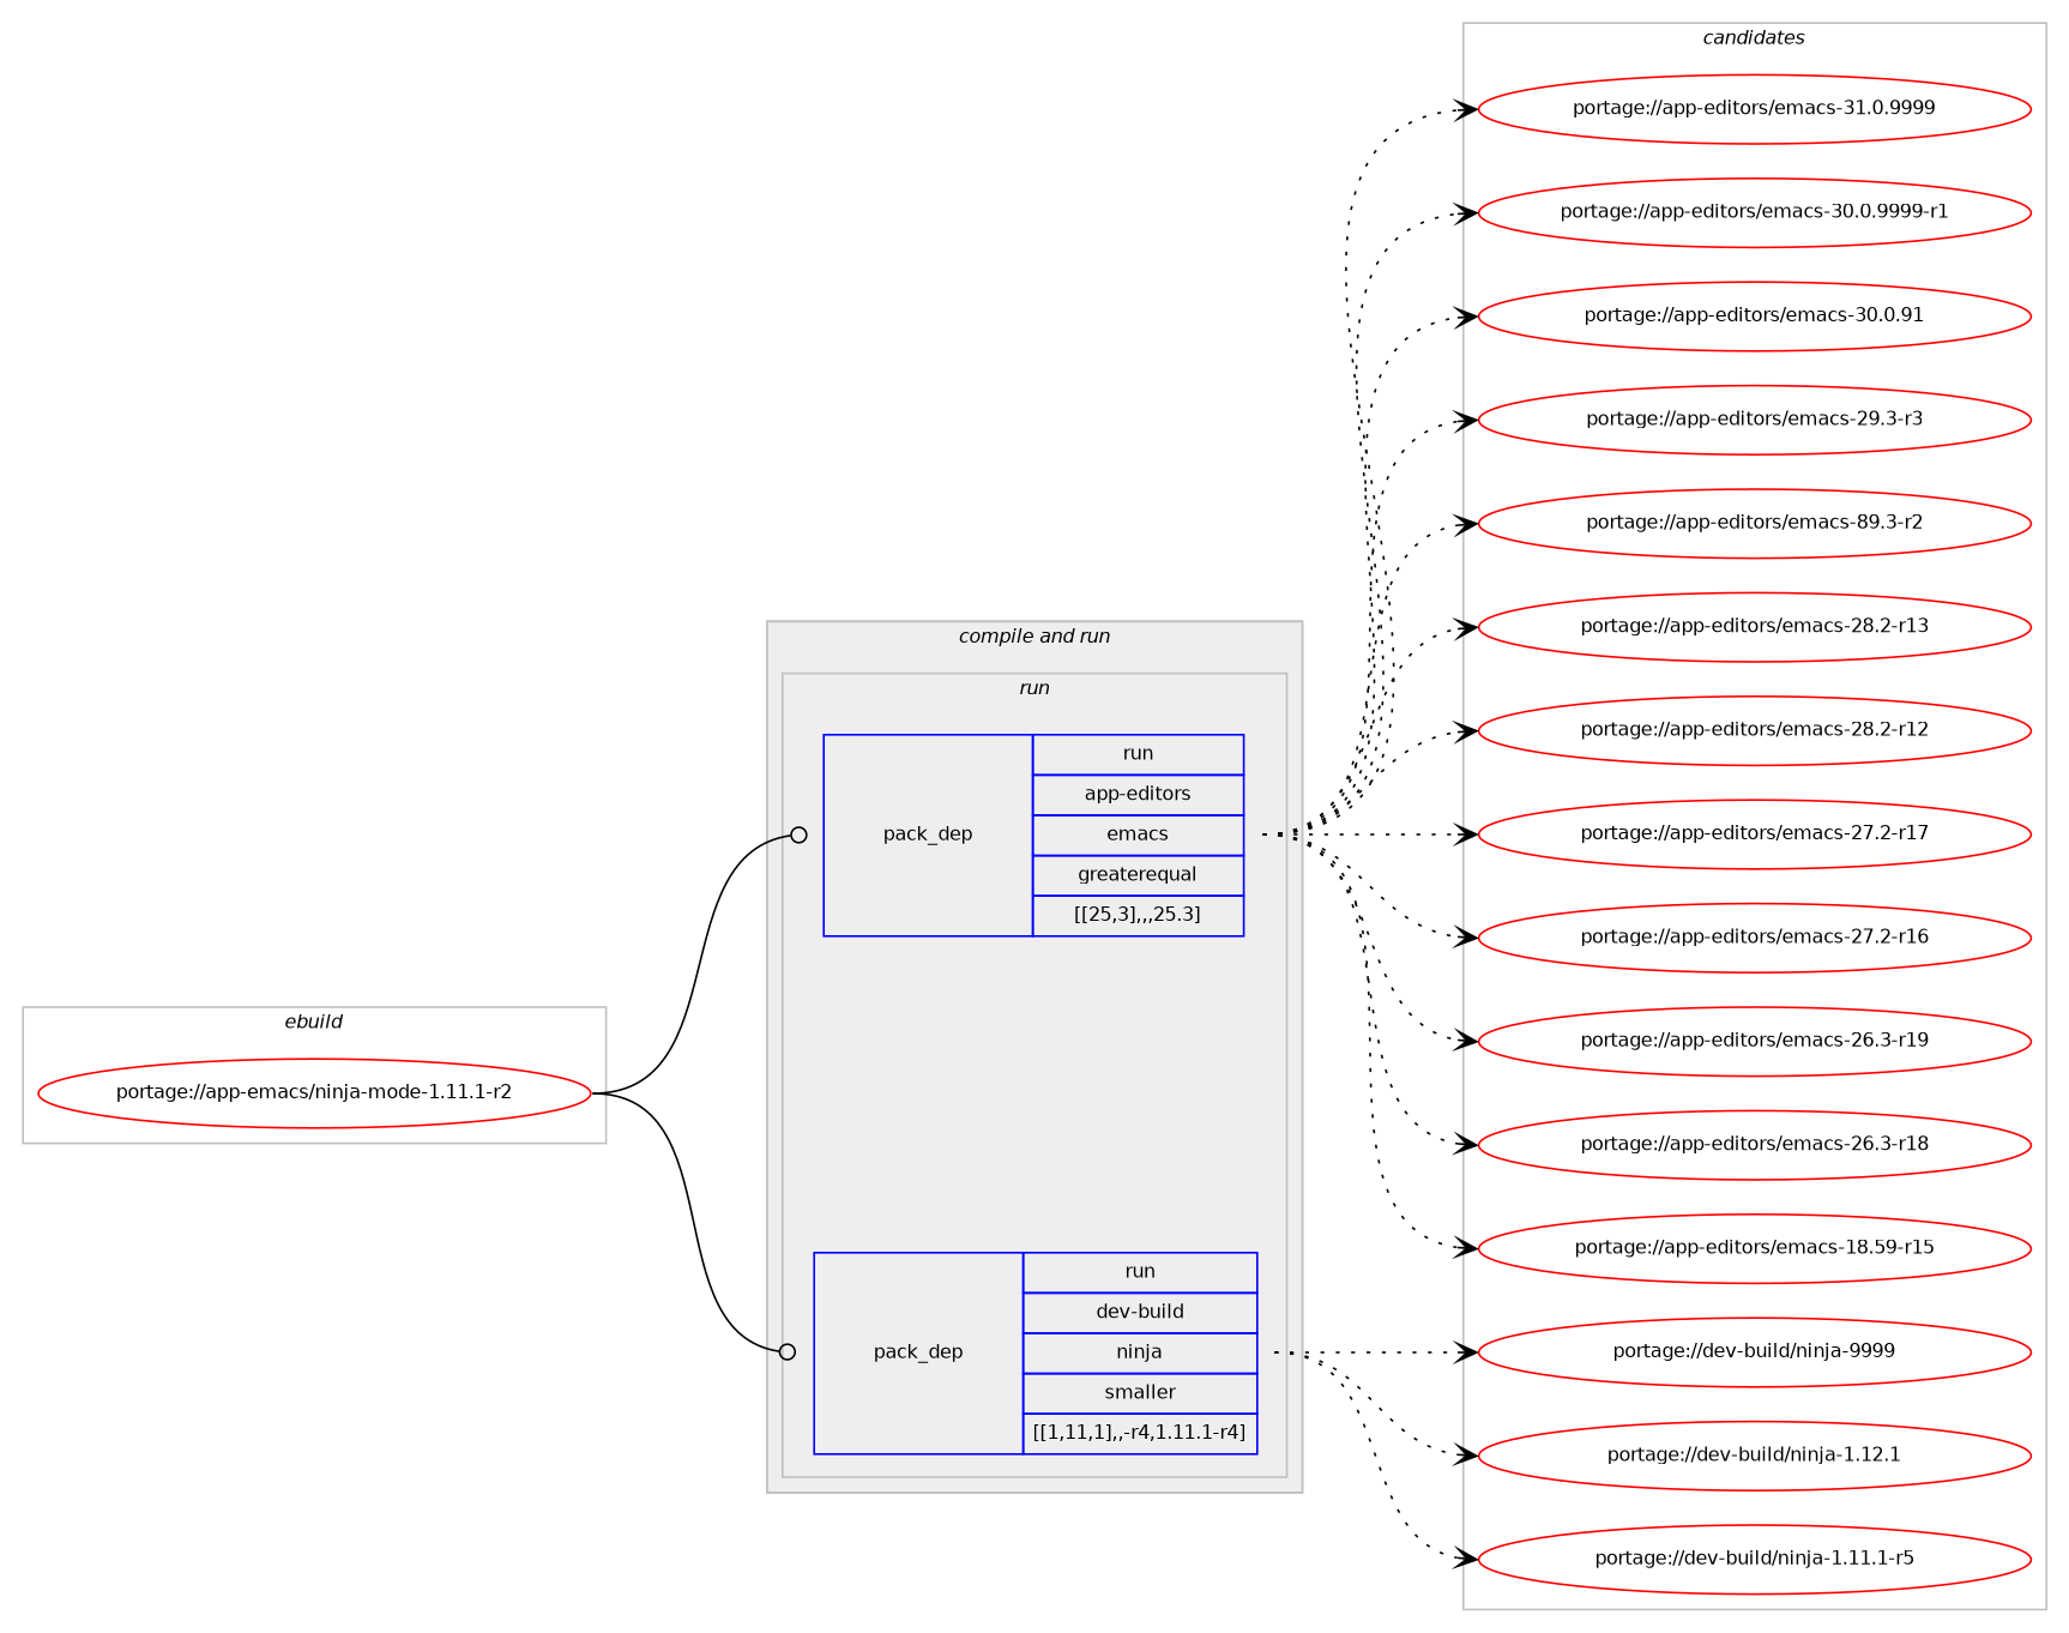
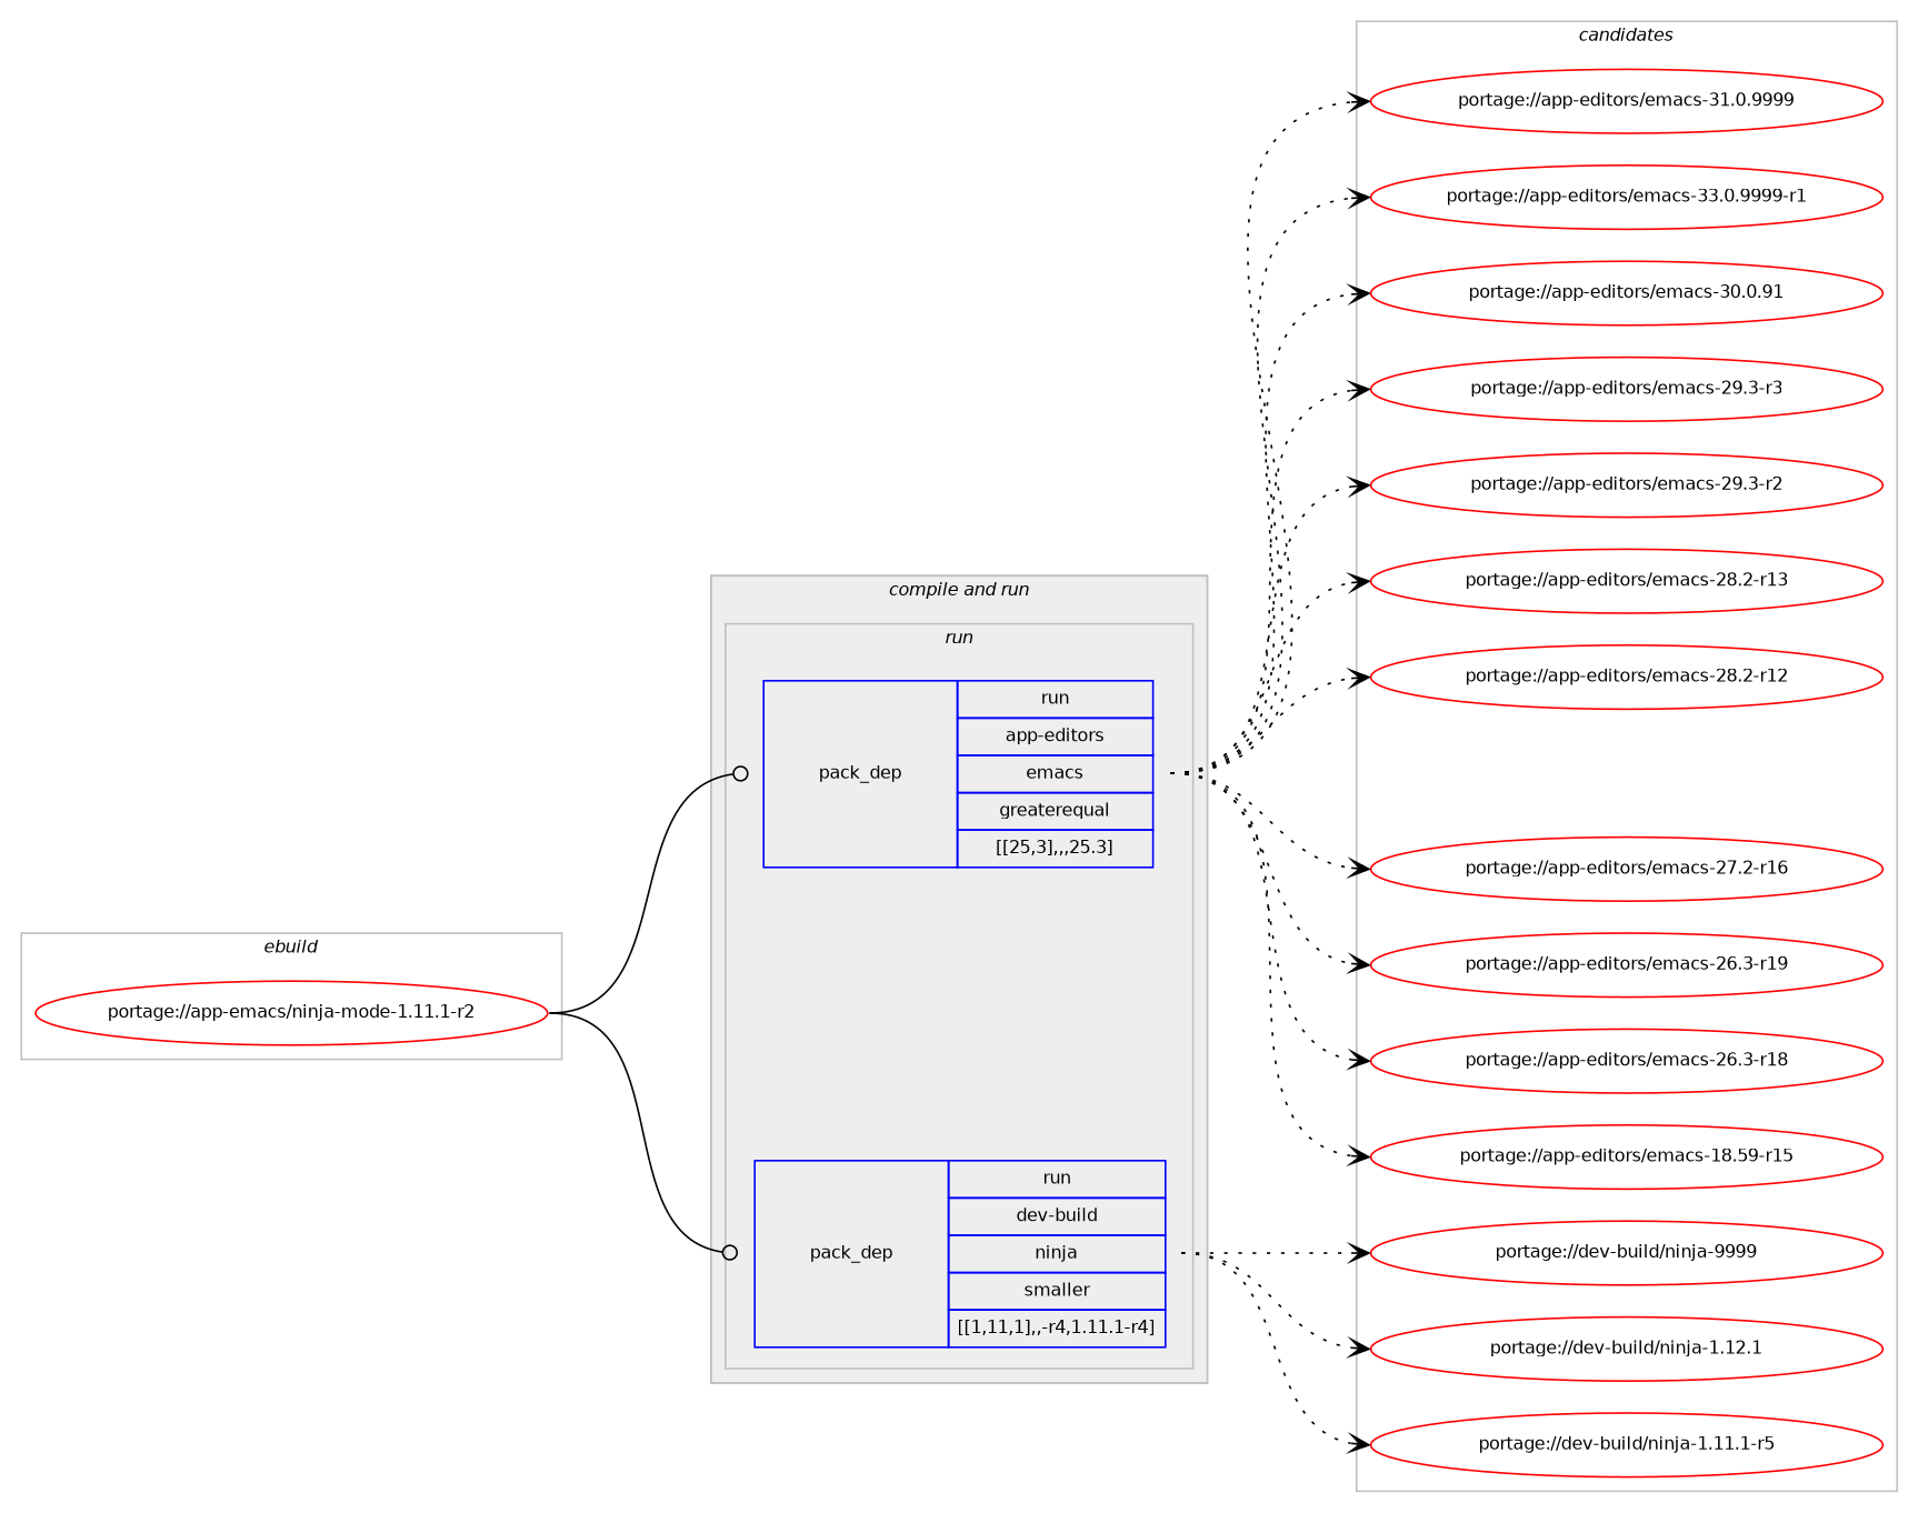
  digraph {
    compound=true
    concentrate=true
    fontname=Helvetica
    fontsize=10
    newrank=true
    rankdir=LR
    ranksep=1.5
    node [color=red fontname=Helvetica fontsize=10]
    edge [arrowhead=vee headport=w style=dotted tailport=e weight=100]
    n1 [label="portage://app-emacs/ninja-mode-1.11.1-r2" width=4]
    n2 [color=blue label=<<TABLE BORDER="0" CELLBORDER="1" CELLSPACING="0" CELLPADDING="4" WIDTH="220"><TR><TD ROWSPAN="6" CELLPADDING="30">pack_dep</TD></TR><TR><TD WIDTH="110">run</TD></TR><TR><TD>app-editors</TD></TR><TR><TD>emacs</TD></TR><TR><TD>greaterequal</TD></TR><TR><TD>[[25,3],,,25.3]</TD></TR></TABLE>> shape=none]
    n3 [color=blue label=<<TABLE BORDER="0" CELLBORDER="1" CELLSPACING="0" CELLPADDING="4" WIDTH="220"><TR><TD ROWSPAN="6" CELLPADDING="30">pack_dep</TD></TR><TR><TD WIDTH="110">run</TD></TR><TR><TD>dev-build</TD></TR><TR><TD>ninja</TD></TR><TR><TD>smaller</TD></TR><TR><TD>[[1,11,1],,-r4,1.11.1-r4]</TD></TR></TABLE>> shape=none]
    n4 [label="portage://app-editors/emacs-31.0.9999" width=4]
-   n5 [label="portage://app-editors/emacs-30.0.9999-r1" width=4]
+   n5 [label="portage://app-editors/emacs-33.0.9999-r1" width=4]
    n6 [label="portage://app-editors/emacs-30.0.91" width=4]
    n7 [label="portage://app-editors/emacs-29.3-r3" width=4]
-   n8 [label="portage://app-editors/emacs-89.3-r2" width=4]
+   n8 [label="portage://app-editors/emacs-29.3-r2" width=4]
    n9 [label="portage://app-editors/emacs-28.2-r13" width=4]
    n10 [label="portage://app-editors/emacs-28.2-r12" width=4]
-   n11 [label="portage://app-editors/emacs-27.2-r17" width=4]
    n12 [label="portage://app-editors/emacs-27.2-r16" width=4]
    n13 [label="portage://app-editors/emacs-26.3-r19" width=4]
    n14 [label="portage://app-editors/emacs-26.3-r18" width=4]
    n15 [label="portage://app-editors/emacs-18.59-r15" width=4]
    n16 [label="portage://dev-build/ninja-9999" width=4]
    n17 [label="portage://dev-build/ninja-1.12.1" width=4]
    n18 [label="portage://dev-build/ninja-1.11.1-r5" width=4]
    subgraph cluster_1 {
      color=gray
      label=<<i>ebuild</i>>
      n1
    }
    subgraph cluster_2 {
      color=gray
      label=<<i>dependencies</i>>
      subgraph cluster_3 {
        color=gray
        fillcolor="#eeeeee"
        label=<<i>compile</i>>
        style=filled
      }
      subgraph cluster_4 {
        color=gray
        fillcolor="#eeeeee"
        label=<<i>compile and run</i>>
        style=filled
      }
      subgraph cluster_5 {
        color=gray
        fillcolor="#eeeeee"
        label=<<i>run</i>>
        style=filled
        subgraph sub_6 {
          color=gray
          fillcolor="#eeeeee"
          label=<<i>run</i>>
          style=filled
          n2
        }
        subgraph sub_7 {
          color=gray
          fillcolor="#eeeeee"
          label=<<i>run</i>>
          style=filled
          n3
        }
      }
    }
    subgraph cluster_8 {
      color=gray
      label=<<i>candidates</i>>
      rank=same
      subgraph sub_9 {
        color=black
        label=<<i>candidates</i>>
        nodesep=1
        rank=same
        n4
        n5
        n6
        n7
        n8
        n9
        n10
-       n11
        n12
        n13
        n14
        n15
      }
      subgraph sub_10 {
        color=black
        label=<<i>candidates</i>>
        nodesep=1
        rank=same
        n16
        n17
        n18
      }
    }
    n1 -> n2 [arrowhead=odot style=solid weight=20]
    n1 -> n3 [arrowhead=odot style=solid weight=20]
    n2 -> n4
    n2 -> n5
    n2 -> n6
    n2 -> n7
    n2 -> n8
    n2 -> n9
    n2 -> n10
-   n2 -> n11
    n2 -> n12
    n2 -> n13
    n2 -> n14
    n2 -> n15
    n3 -> n16
    n3 -> n17
    n3 -> n18
  }
